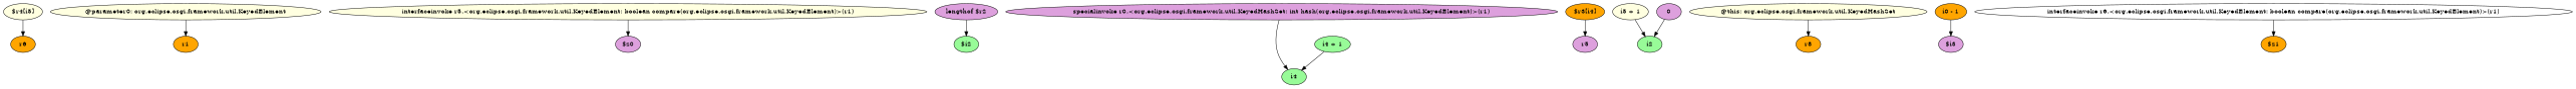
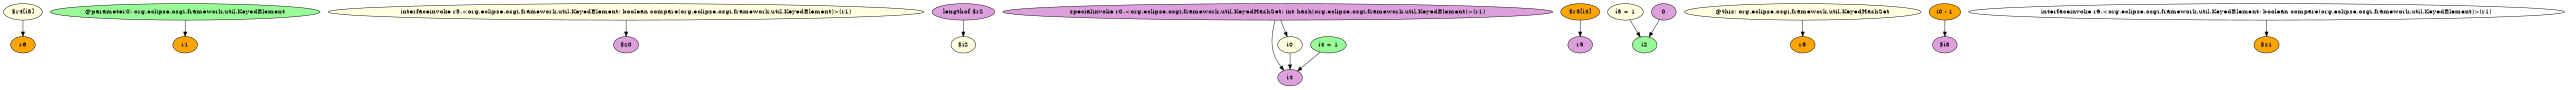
  digraph {
    node [fillcolor=lightyellow style=filled]
    n1 [label="$r4[i5]"]
    n2 [fillcolor=orange label=r6]
-   n3 [label="@parameter0: org.eclipse.osgi.framework.util.KeyedElement"]
+   n3 [fillcolor=palegreen label="@parameter0: org.eclipse.osgi.framework.util.KeyedElement"]
    n4 [fillcolor=orange label=r1]
    n5 [label="interfaceinvoke r5.<org.eclipse.osgi.framework.util.KeyedElement: boolean compare(org.eclipse.osgi.framework.util.KeyedElement)>(r1)"]
    n6 [fillcolor=plum label="$z0"]
    n7 [fillcolor=plum label="lengthof $r2"]
-   n8 [fillcolor=palegreen label="$i2"]
+   n8 [label="$i2"]
    n9 [fillcolor=plum label="specialinvoke r0.<org.eclipse.osgi.framework.util.KeyedHashSet: int hash(org.eclipse.osgi.framework.util.KeyedElement)>(r1)"]
-   n10 [fillcolor=palegreen label=i4]
+   n10 [fillcolor=plum label=i4]
+   n11 [label=i0]
    n12 [fillcolor=orange label="$r3[i4]"]
    n13 [fillcolor=plum label=r5]
    n14 [label="i5 + 1"]
    n15 [fillcolor=palegreen label=i2]
    n16 [fillcolor=palegreen label="i4 + 1"]
    n17 [label="@this: org.eclipse.osgi.framework.util.KeyedHashSet"]
    n18 [fillcolor=orange label=r8]
    n19 [fillcolor=orange label="i0 - 1"]
    n20 [fillcolor=plum label="$i3"]
    n21 [fillcolor=plum label=0]
    n22 [fillcolor=white label="interfaceinvoke r6.<org.eclipse.osgi.framework.util.KeyedElement: boolean compare(org.eclipse.osgi.framework.util.KeyedElement)>(r1)"]
    n23 [fillcolor=orange label="$z1"]
    n1 -> n2
    n3 -> n4
    n5 -> n6
    n7 -> n8
    n9 -> n10
+   n9 -> n11
+   n11 -> n10
    n12 -> n13
    n14 -> n15
    n16 -> n10
    n17 -> n18
    n19 -> n20
    n21 -> n15
    n22 -> n23
  }
